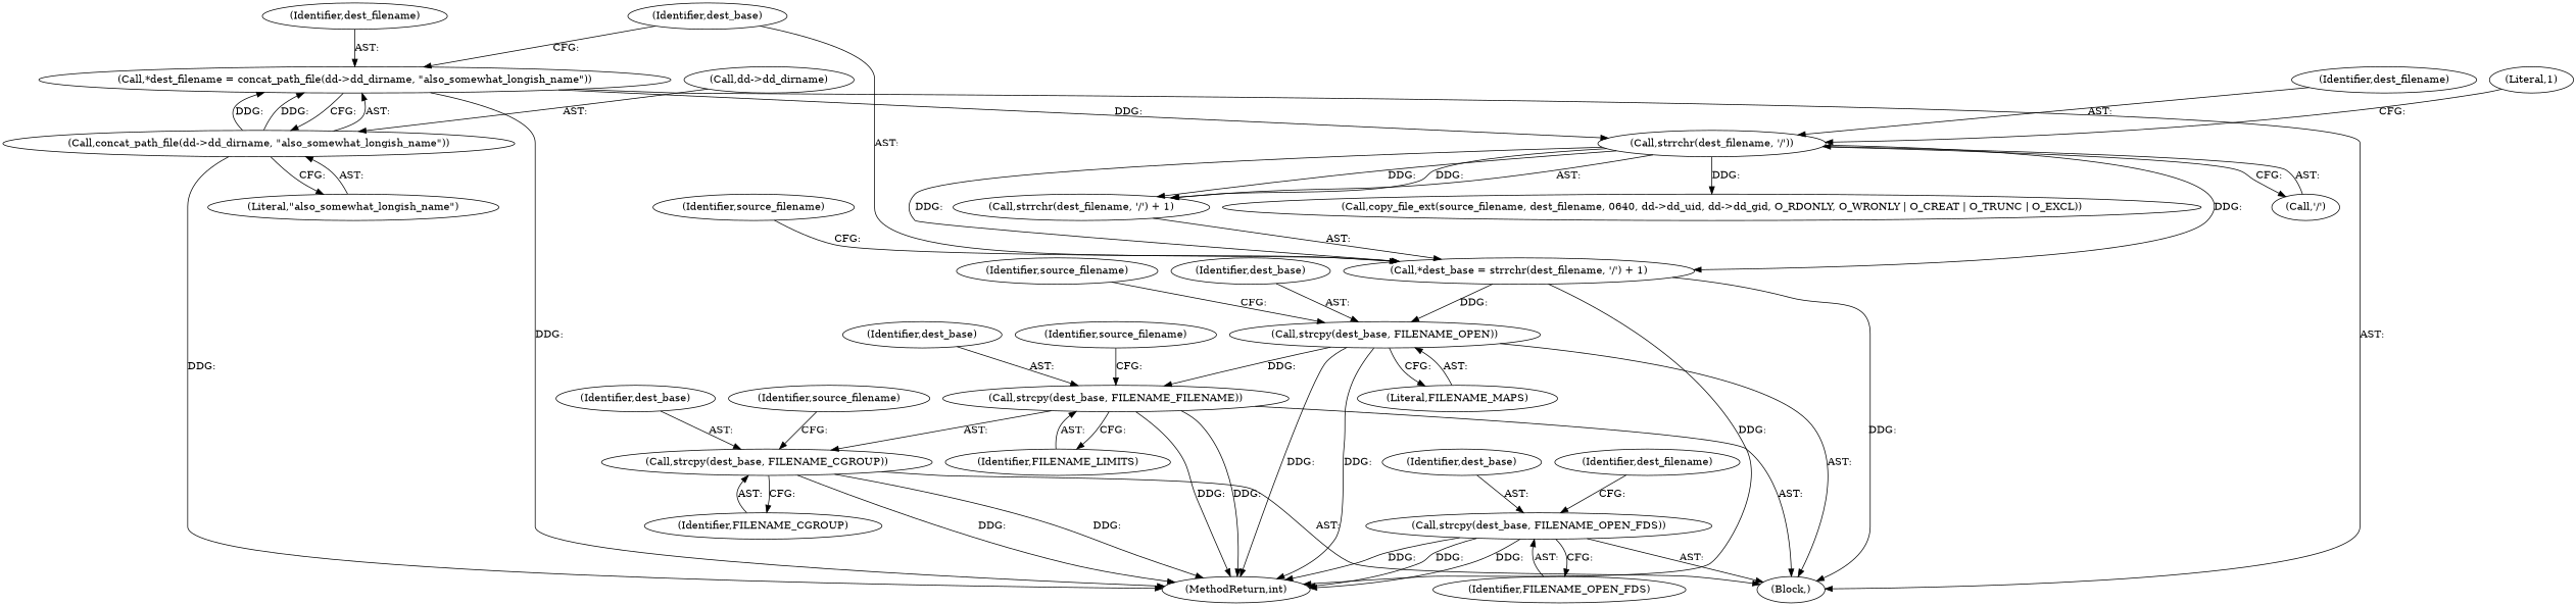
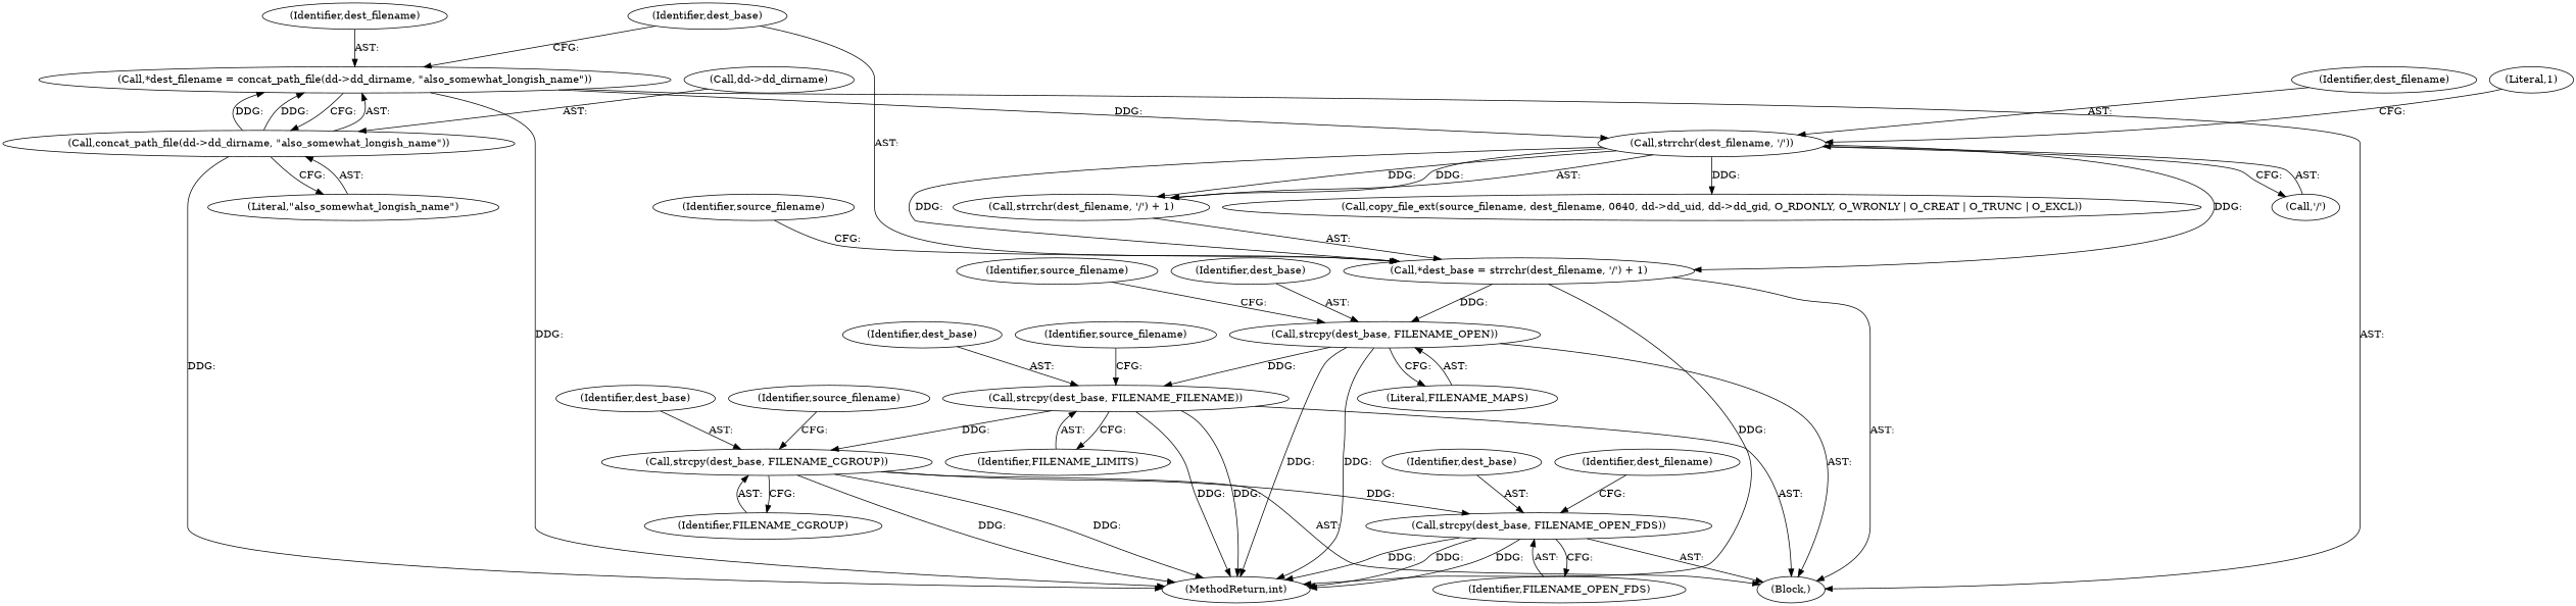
  digraph {
    n1 [label="(Call,strcpy(dest_base, FILENAME_CGROUP))"]
    n2 [label="(Call,strcpy(dest_base, FILENAME_OPEN_FDS))"]
    n3 [label="(Identifier,FILENAME_CGROUP)"]
    n4 [label="(MethodReturn,int)"]
    n5 [label="(Block,)"]
    n6 [label="(Identifier,FILENAME_OPEN_FDS)"]
    n7 [label="(Call,strcpy(dest_base, FILENAME_FILENAME))"]
    n8 [label="(Identifier,FILENAME_LIMITS)"]
    n9 [label="(Call,strcpy(dest_base, FILENAME_OPEN))"]
    n10 [label="(Literal,FILENAME_MAPS)"]
    n11 [label="(Call,*dest_base = strrchr(dest_filename, '/') + 1)"]
    n12 [label="(Call,strrchr(dest_filename, '/') + 1)"]
    n13 [label="(Call,strrchr(dest_filename, '/'))"]
    n14 [label="(Call,'/')"]
    n15 [label="(Call,copy_file_ext(source_filename, dest_filename, 0640, dd->dd_uid, dd->dd_gid, O_RDONLY, O_WRONLY | O_CREAT | O_TRUNC | O_EXCL))"]
    n16 [label="(Call,*dest_filename = concat_path_file(dd->dd_dirname, \"also_somewhat_longish_name\"))"]
    n17 [label="(Call,concat_path_file(dd->dd_dirname, \"also_somewhat_longish_name\"))"]
    n18 [label="(Literal,\"also_somewhat_longish_name\")"]
    n19 [label="(Identifier,dest_base)"]
    n20 [label="(Call,dd->dd_dirname)"]
    n21 [label="(Identifier,source_filename)"]
    n22 [label="(Identifier,source_filename)"]
    n23 [label="(Identifier,dest_filename)"]
    n24 [label="(Identifier,dest_filename)"]
    n25 [label="(Identifier,dest_base)"]
    n26 [label="(Literal,1)"]
    n27 [label="(Identifier,dest_base)"]
    n28 [label="(Identifier,dest_filename)"]
    n29 [label="(Identifier,source_filename)"]
    n30 [label="(Identifier,dest_base)"]
    n31 [label="(Identifier,dest_base)"]
    n32 [label="(Identifier,source_filename)"]
+   n1 -> n2 [label="DDG: "]
    n1 -> n3 [label="CFG: "]
    n1 -> n4 [label="DDG: "]
    n1 -> n4 [label="DDG: "]
    n1 -> n5 [label="AST: "]
    n2 -> n4 [label="DDG: "]
    n2 -> n4 [label="DDG: "]
    n2 -> n4 [label="DDG: "]
    n2 -> n5 [label="AST: "]
    n2 -> n6 [label="CFG: "]
    n3 -> n1 [label="AST: "]
    n6 -> n2 [label="AST: "]
-   n7 -> n1 [label="AST: "]
+   n7 -> n1 [label="DDG: "]
    n7 -> n4 [label="DDG: "]
    n7 -> n4 [label="DDG: "]
    n7 -> n5 [label="AST: "]
    n7 -> n8 [label="CFG: "]
    n8 -> n7 [label="AST: "]
    n9 -> n4 [label="DDG: "]
    n9 -> n4 [label="DDG: "]
    n9 -> n5 [label="AST: "]
    n9 -> n7 [label="DDG: "]
    n9 -> n10 [label="CFG: "]
    n10 -> n9 [label="AST: "]
    n11 -> n4 [label="DDG: "]
-   n11 -> n5 [label="DDG: "]
+   n11 -> n5 [label="AST: "]
    n11 -> n9 [label="DDG: "]
    n12 -> n11 [label="AST: "]
    n13 -> n11 [label="DDG: "]
    n13 -> n11 [label="DDG: "]
    n13 -> n12 [label="AST: "]
    n13 -> n12 [label="DDG: "]
    n13 -> n12 [label="DDG: "]
    n13 -> n14 [label="CFG: "]
    n13 -> n15 [label="DDG: "]
    n14 -> n13 [label="AST: "]
    n16 -> n4 [label="DDG: "]
    n16 -> n5 [label="AST: "]
    n16 -> n13 [label="DDG: "]
    n16 -> n17 [label="CFG: "]
    n17 -> n4 [label="DDG: "]
    n17 -> n16 [label="AST: "]
    n17 -> n16 [label="DDG: "]
    n17 -> n16 [label="DDG: "]
    n17 -> n18 [label="CFG: "]
    n18 -> n17 [label="AST: "]
    n19 -> n2 [label="AST: "]
    n20 -> n17 [label="AST: "]
    n21 -> n9 [label="CFG: "]
    n22 -> n1 [label="CFG: "]
    n23 -> n13 [label="AST: "]
    n24 -> n16 [label="AST: "]
    n25 -> n7 [label="AST: "]
    n26 -> n13 [label="CFG: "]
    n27 -> n1 [label="AST: "]
    n28 -> n2 [label="CFG: "]
    n29 -> n7 [label="CFG: "]
    n30 -> n11 [label="AST: "]
    n30 -> n16 [label="CFG: "]
    n31 -> n9 [label="AST: "]
    n32 -> n11 [label="CFG: "]
  }
